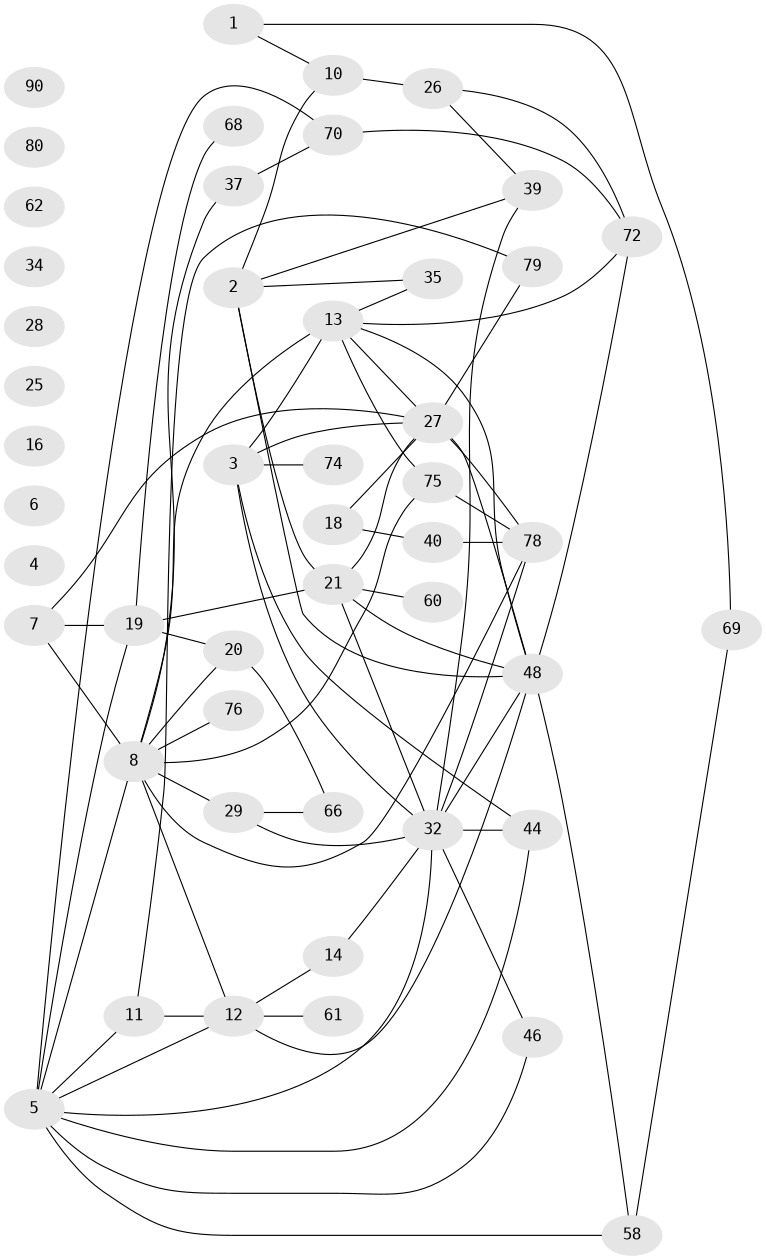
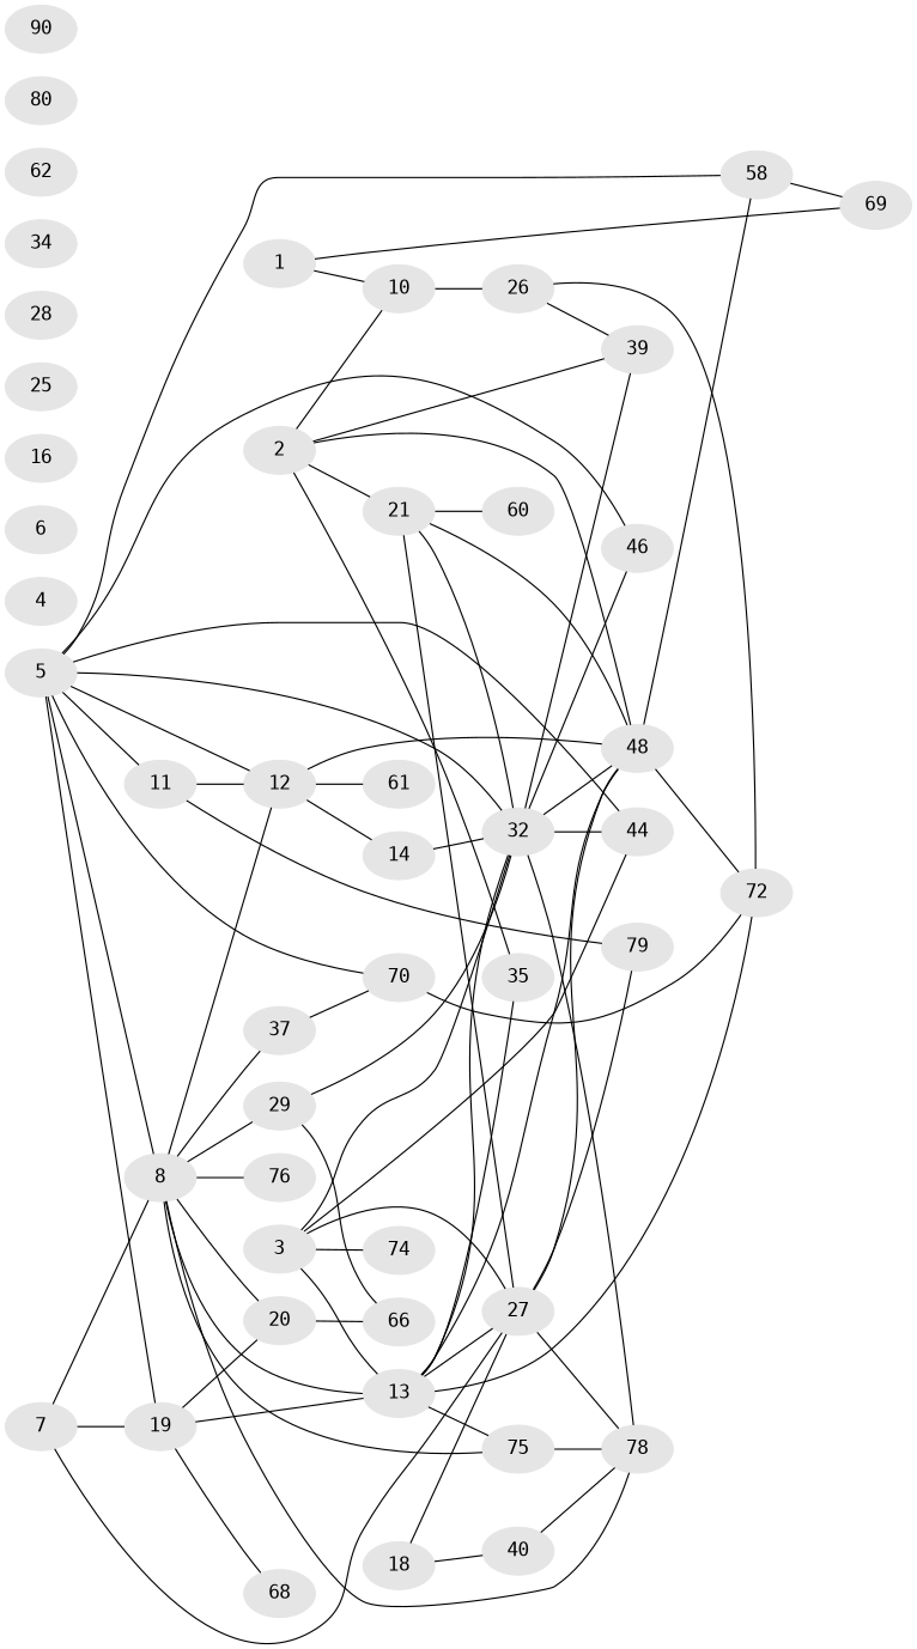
  graph {
    fontname="DejaVu Sans Mono"
    rankdir=LR
    node [color=gray90 fontname="DejaVu Sans Mono" style=filled]
    edge [fontname="DejaVu Sans Mono"]
    1 [super="+55"]
    10 [super="+81"]
    69
    26 [super="+53"]
    2 [super="+88+85+17"]
    21 [super="+50+64+89"]
    35
    39 [super="+67"]
    48 [super="+57+54"]
    27 [super="+33"]
    32 [super="+45+38"]
    60
    58 [super="+87+71"]
    72 [super="+83"]
    3 [super="+59"]
    13 [super="+92+22"]
    n17 [label=44]
    74
    75
    78 [super="+84"]
    79
    46
    4
    5 [super="+65+31+36"]
    8 [super="+9+24+47"]
    11 [super="+93"]
    12 [super="+15+43"]
    19 [super="+23"]
    70
    20 [super="+41+77"]
    29 [super="+51"]
    37
    76
    14
    61 [super="+91"]
    68
    6
    7 [super="+30"]
    66
    16
    18 [super="+49"]
    40 [super="+82"]
    25
    28
    34
    62
    80
    90
    1 -- 10
    1 -- 69
    10 -- 26
    26 -- 39
    26 -- 72
    2 -- 10
    2 -- 21
    2 -- 35
    2 -- 39
    2 -- 48
    21 -- 48
    21 -- 27
    21 -- 32
    21 -- 60
    48 -- 58
    48 -- 72
    27 -- 48
    27 -- 78
    27 -- 79
    32 -- 39
    32 -- 48
    32 -- n17
    32 -- 78
    32 -- 46
    58 -- 69
    3 -- 27
    3 -- 32
    3 -- 13
    3 -- n17
    3 -- 74
    13 -- 35
    13 -- 48
    13 -- 27
+   13 -- 32
    13 -- 72
    13 -- 75
    75 -- 78
    5 -- 32
    5 -- 58 [weight=3]
    5 -- n17
    5 -- 46
    5 -- 8
    5 -- 11
    5 -- 12
    5 -- 19
    5 -- 70
    8 -- 13
    8 -- 75
    8 -- 78
    8 -- 12
    8 -- 20
    8 -- 29 [weight=2]
    8 -- 37
    8 -- 76
    11 -- 79
    11 -- 12 [weight=2]
    12 -- 48
    12 -- 14
    12 -- 61
-   19 -- 21
+   19 -- 13
    19 -- 20
    19 -- 68
    70 -- 72
    20 -- 66
    29 -- 32
    29 -- 66
    37 -- 70
    14 -- 32
    7 -- 27
    7 -- 8
    7 -- 19
    18 -- 27
    18 -- 40
    40 -- 78
  }
